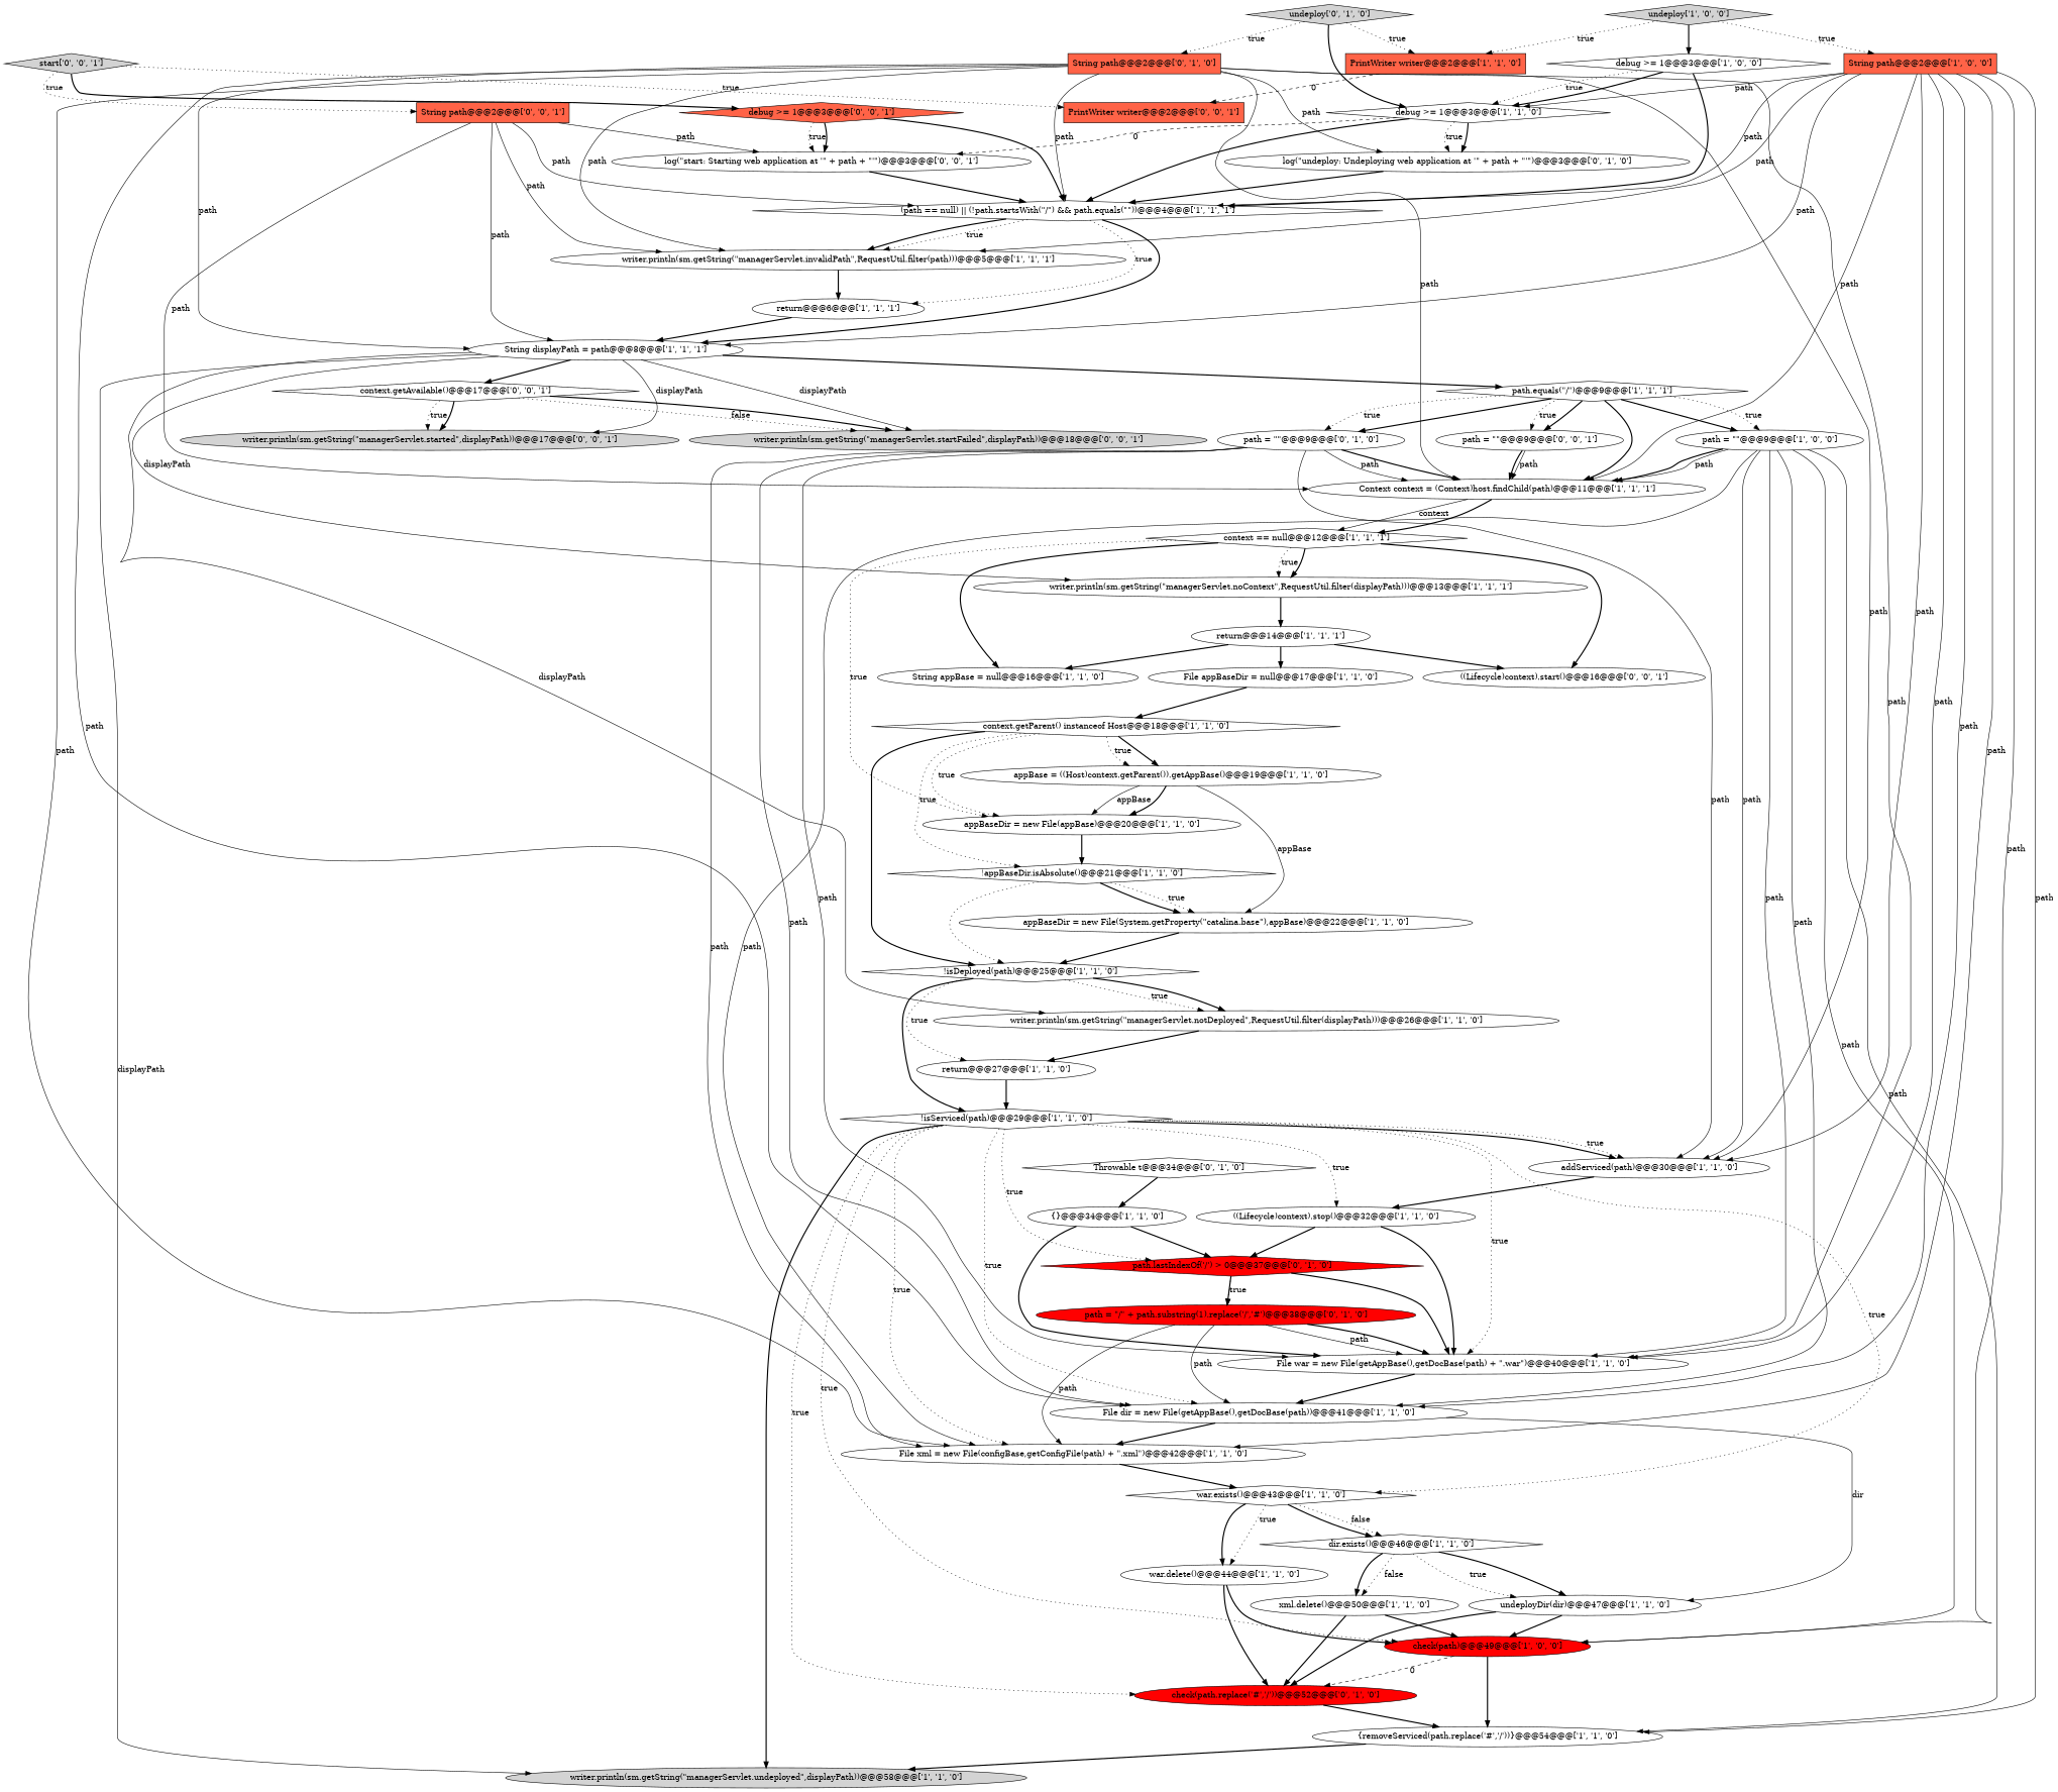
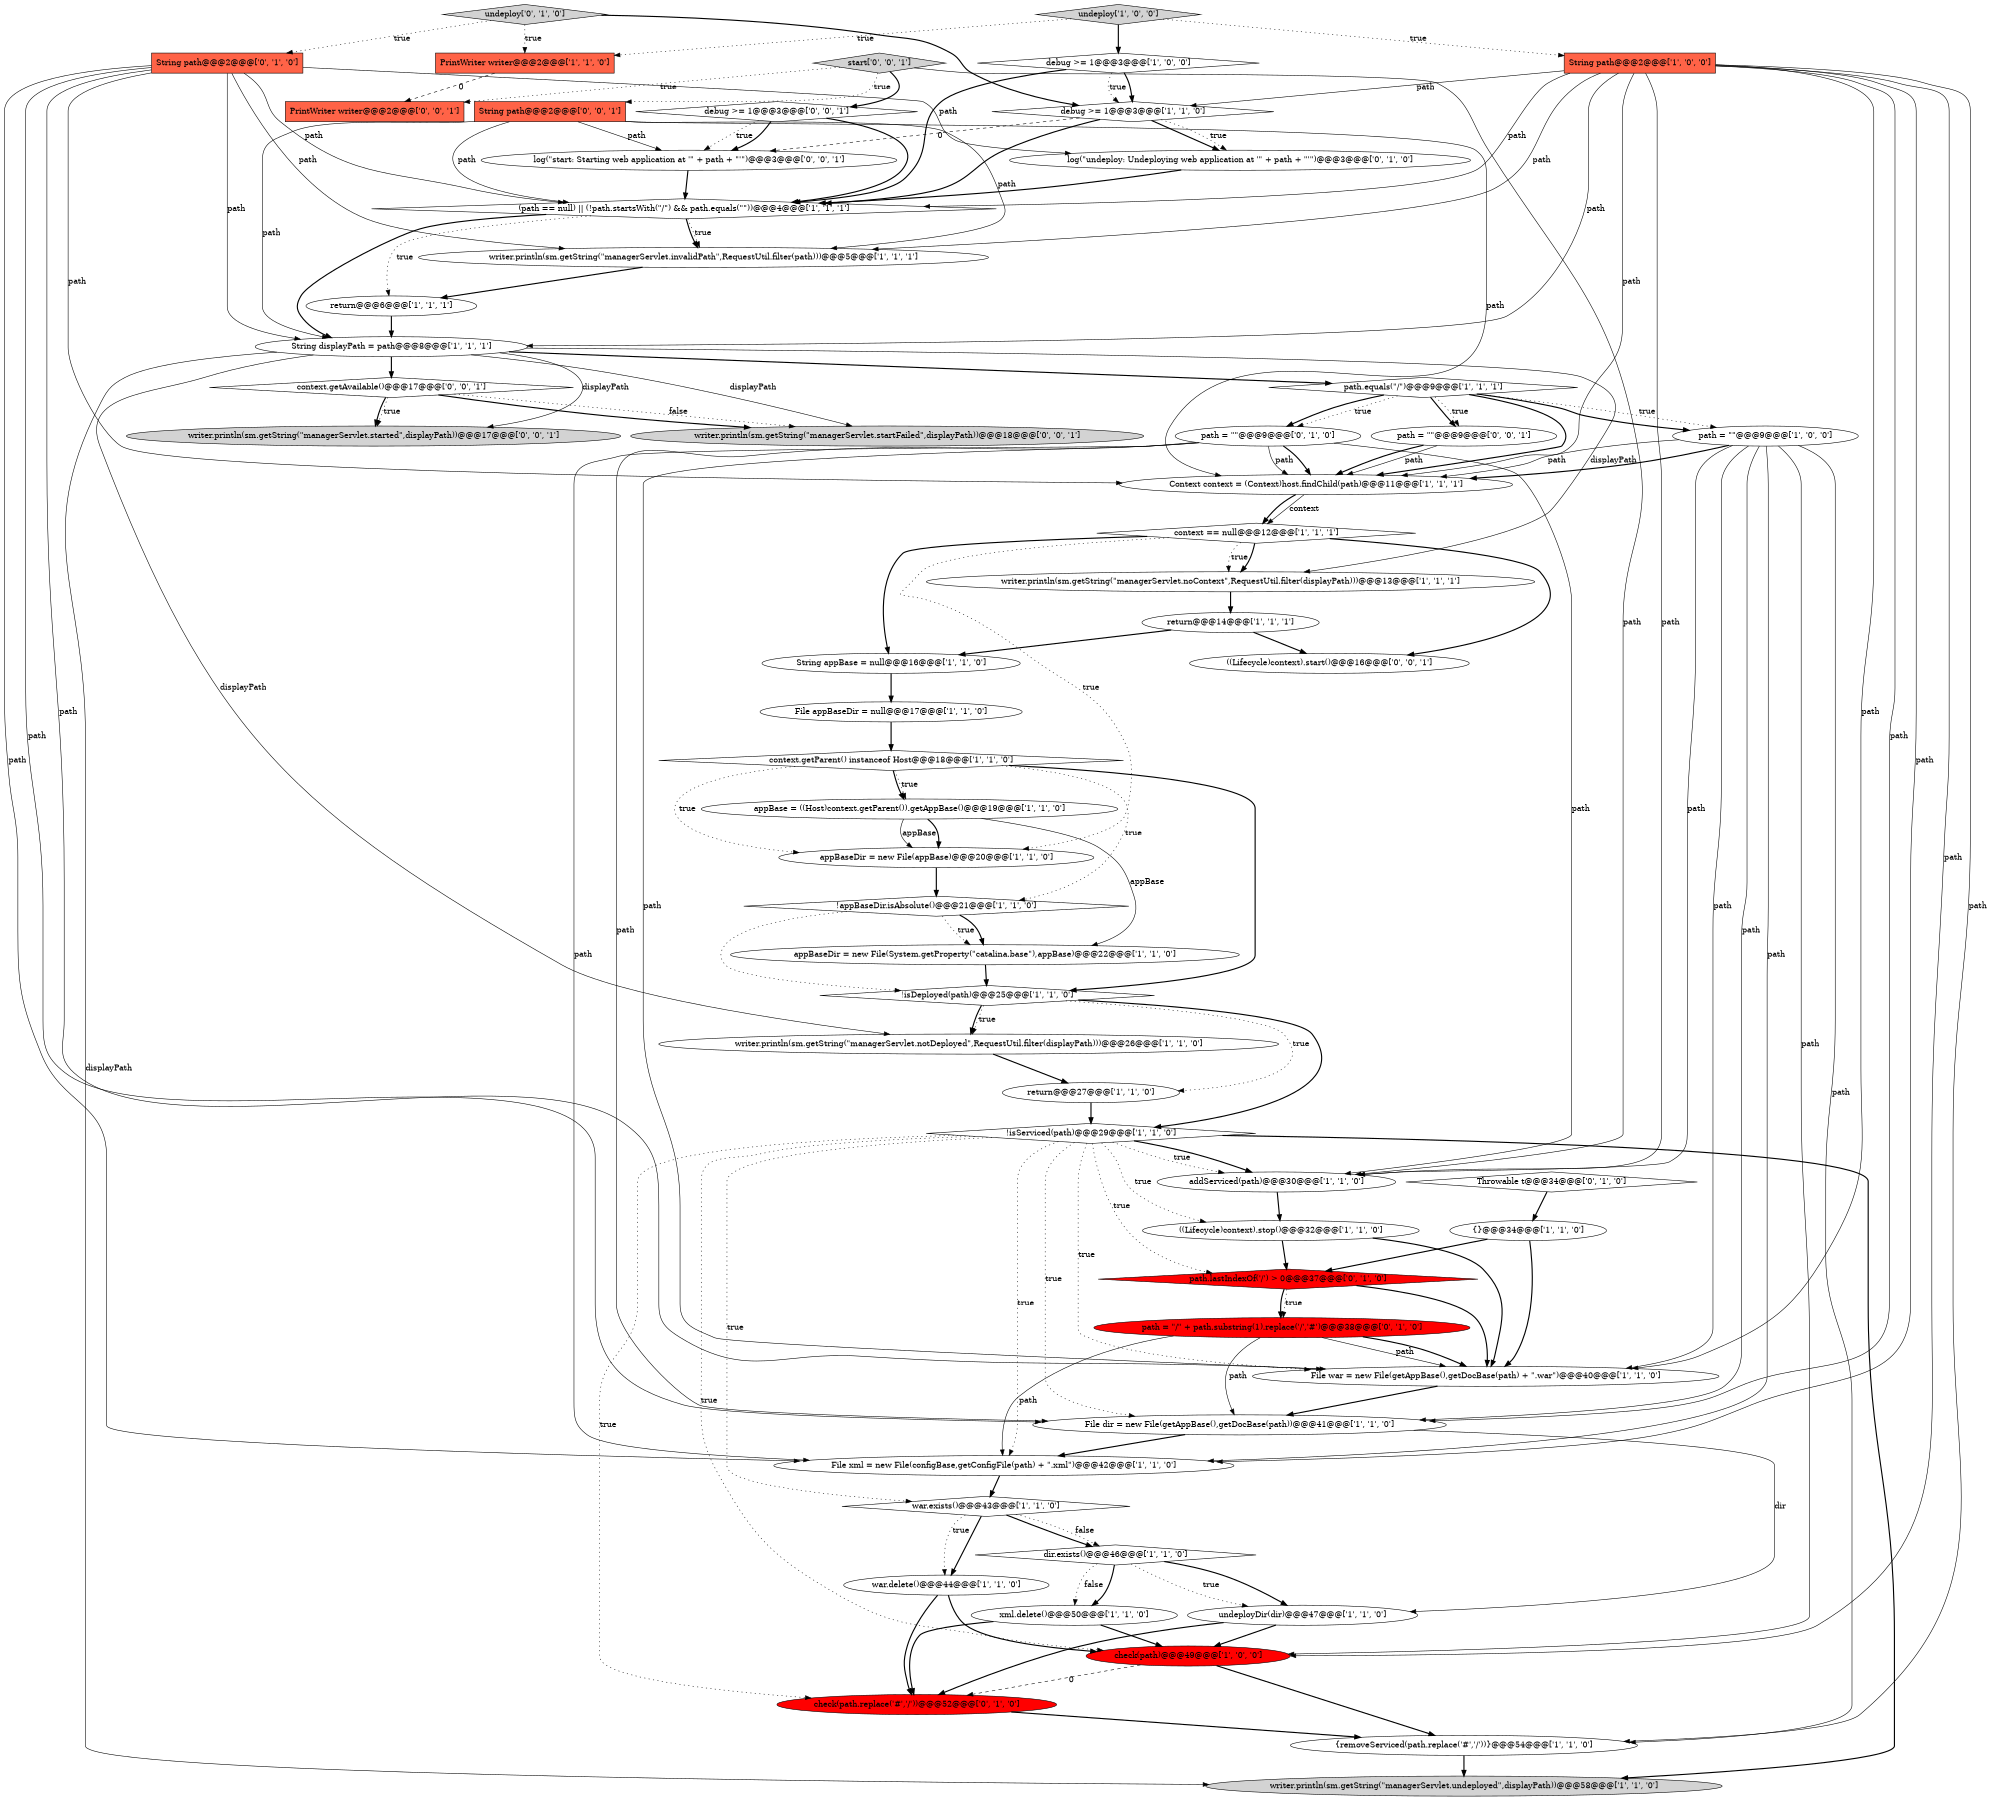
  digraph {
    node [fillcolor=white shape=ellipse style=filled]
    edge [style=bold]
    n1 [fillcolor=tomato label="String path@@@2@@@['0', '1', '0']" shape=box]
    n2 [label="String displayPath = path@@@8@@@['1', '1', '1']"]
    n3 [label="File dir = new File(getAppBase(),getDocBase(path))@@@41@@@['1', '1', '0']"]
    n4 [label="File war = new File(getAppBase(),getDocBase(path) + \".war\")@@@40@@@['1', '1', '0']"]
    n5 [label="writer.println(sm.getString(\"managerServlet.invalidPath\",RequestUtil.filter(path)))@@@5@@@['1', '1', '1']"]
    n6 [label="Context context = (Context)host.findChild(path)@@@11@@@['1', '1', '1']"]
    n7 [label="File xml = new File(configBase,getConfigFile(path) + \".xml\")@@@42@@@['1', '1', '0']"]
    n8 [label="addServiced(path)@@@30@@@['1', '1', '0']"]
    n9 [label="log(\"undeploy: Undeploying web application at '\" + path + \"'\")@@@3@@@['0', '1', '0']"]
    n10 [label="(path == null) || (!path.startsWith(\"/\") && path.equals(\"\"))@@@4@@@['1', '1', '1']" shape=diamond]
    n11 [fillcolor=lightgray label="writer.println(sm.getString(\"managerServlet.undeployed\",displayPath))@@@58@@@['1', '1', '0']"]
    n12 [label="writer.println(sm.getString(\"managerServlet.notDeployed\",RequestUtil.filter(displayPath)))@@@26@@@['1', '1', '0']"]
    n13 [label="context.getAvailable()@@@17@@@['0', '0', '1']" shape=diamond]
    n14 [label="path.equals(\"/\")@@@9@@@['1', '1', '1']" shape=diamond]
    n15 [fillcolor=lightgray label="writer.println(sm.getString(\"managerServlet.startFailed\",displayPath))@@@18@@@['0', '0', '1']"]
    n16 [fillcolor=lightgray label="writer.println(sm.getString(\"managerServlet.started\",displayPath))@@@17@@@['0', '0', '1']"]
    n17 [label="writer.println(sm.getString(\"managerServlet.noContext\",RequestUtil.filter(displayPath)))@@@13@@@['1', '1', '1']"]
    n18 [label="undeployDir(dir)@@@47@@@['1', '1', '0']"]
    n19 [label="return@@@6@@@['1', '1', '1']"]
    n20 [label="context == null@@@12@@@['1', '1', '1']" shape=diamond]
    n21 [label="war.exists()@@@43@@@['1', '1', '0']" shape=diamond]
    n22 [label="((Lifecycle)context).stop()@@@32@@@['1', '1', '0']"]
    n23 [label="!isServiced(path)@@@29@@@['1', '1', '0']" shape=diamond]
    n24 [fillcolor=red label="check(path.replace('#','/'))@@@52@@@['0', '1', '0']"]
    n25 [fillcolor=red label="path.lastIndexOf('/') > 0@@@37@@@['0', '1', '0']" shape=diamond]
    n26 [fillcolor=red label="check(path)@@@49@@@['1', '0', '0']"]
    n27 [label="{removeServiced(path.replace('#','/'))}@@@54@@@['1', '1', '0']"]
    n28 [fillcolor=red label="path = \"/\" + path.substring(1).replace('/','#')@@@38@@@['0', '1', '0']"]
    n29 [label="war.delete()@@@44@@@['1', '1', '0']"]
    n30 [label="dir.exists()@@@46@@@['1', '1', '0']" shape=diamond]
    n31 [label="appBaseDir = new File(appBase)@@@20@@@['1', '1', '0']"]
    n32 [label="!appBaseDir.isAbsolute()@@@21@@@['1', '1', '0']" shape=diamond]
    n33 [label="!isDeployed(path)@@@25@@@['1', '1', '0']" shape=diamond]
    n34 [label="appBaseDir = new File(System.getProperty(\"catalina.base\"),appBase)@@@22@@@['1', '1', '0']"]
    n35 [label="return@@@27@@@['1', '1', '0']"]
    n36 [label="((Lifecycle)context).start()@@@16@@@['0', '0', '1']"]
    n37 [label="path = \"\"@@@9@@@['0', '0', '1']"]
    n38 [label="path = \"\"@@@9@@@['0', '1', '0']"]
    n39 [label="path = \"\"@@@9@@@['1', '0', '0']"]
    n40 [label="return@@@14@@@['1', '1', '1']"]
    n41 [label="String appBase = null@@@16@@@['1', '1', '0']"]
    n42 [label="File appBaseDir = null@@@17@@@['1', '1', '0']"]
    n43 [label="context.getParent() instanceof Host@@@18@@@['1', '1', '0']" shape=diamond]
    n44 [label="appBase = ((Host)context.getParent()).getAppBase()@@@19@@@['1', '1', '0']"]
    n45 [label="{}@@@34@@@['1', '1', '0']"]
    n46 [fillcolor=lightgray label="undeploy['0', '1', '0']" shape=diamond]
    n47 [label="debug >= 1@@@3@@@['1', '1', '0']" shape=diamond]
    n48 [fillcolor=tomato label="PrintWriter writer@@@2@@@['1', '1', '0']" shape=box]
    n49 [label="log(\"start: Starting web application at '\" + path + \"'\")@@@3@@@['0', '0', '1']"]
    n50 [fillcolor=tomato label="PrintWriter writer@@@2@@@['0', '0', '1']" shape=box]
    n51 [fillcolor=lightgray label="undeploy['1', '0', '0']" shape=diamond]
    n52 [label="debug >= 1@@@3@@@['1', '0', '0']" shape=diamond]
    n53 [fillcolor=tomato label="String path@@@2@@@['1', '0', '0']" shape=box]
    n54 [fillcolor=tomato label="String path@@@2@@@['0', '0', '1']" shape=box]
    n55 [label="Throwable t@@@34@@@['0', '1', '0']" shape=diamond]
    n56 [label="xml.delete()@@@50@@@['1', '1', '0']"]
-   n57 [fillcolor=tomato label="debug >= 1@@@3@@@['0', '0', '1']" shape=diamond]
+   n57 [label="debug >= 1@@@3@@@['0', '0', '1']" shape=diamond]
    n58 [fillcolor=lightgray label="start['0', '0', '1']" shape=diamond]
    n1 -> n2 [label=path style=solid]
    n1 -> n3 [label=path style=solid]
    n1 -> n4 [label=path style=solid]
    n1 -> n5 [label=path style=solid]
    n1 -> n6 [label=path style=solid]
    n1 -> n7 [label=path style=solid]
-   n1 -> n8 [label=path style=solid]
+   n58 -> n8 [label=path style=solid]
    n1 -> n9 [label=path style=solid]
    n1 -> n10 [label=path style=solid]
    n2 -> n11 [label=displayPath style=solid]
    n2 -> n12 [label=displayPath style=solid]
    n2 -> n13
    n2 -> n14
    n2 -> n15 [label=displayPath style=solid]
    n2 -> n16 [label=displayPath style=solid]
    n2 -> n17 [label=displayPath style=solid]
    n3 -> n7
    n3 -> n18 [label=dir style=solid]
    n4 -> n3
    n5 -> n19
    n6 -> n20 [label=context style=solid]
    n6 -> n20
    n7 -> n21
    n8 -> n22
    n9 -> n10
    n10 -> n2
    n10 -> n5 [label=true style=dotted]
    n10 -> n5
    n10 -> n19 [label=true style=dotted]
    n12 -> n35
    n13 -> n15 [label=false style=dotted]
    n13 -> n15
    n13 -> n16 [label=true style=dotted]
    n13 -> n16
    n14 -> n6
    n14 -> n37
    n14 -> n37 [label=true style=dotted]
    n14 -> n38 [label=true style=dotted]
    n14 -> n38
    n14 -> n39 [label=true style=dotted]
    n14 -> n39
    n17 -> n40
    n18 -> n24
    n18 -> n26
    n19 -> n2
    n20 -> n17 [label=true style=dotted]
    n20 -> n17
    n20 -> n31 [label=true style=dotted]
    n20 -> n36
    n20 -> n41
    n21 -> n29
    n21 -> n29 [label=true style=dotted]
    n21 -> n30
    n21 -> n30 [label=false style=dotted]
    n22 -> n4
    n22 -> n25
    n23 -> n3 [label=true style=dotted]
    n23 -> n4 [label=true style=dotted]
    n23 -> n7 [label=true style=dotted]
    n23 -> n8
    n23 -> n8 [label=true style=dotted]
    n23 -> n11
    n23 -> n21 [label=true style=dotted]
    n23 -> n22 [label=true style=dotted]
    n23 -> n24 [label=true style=dotted]
    n23 -> n25 [label=true style=dotted]
    n23 -> n26 [label=true style=dotted]
    n24 -> n27
    n25 -> n4
    n25 -> n28
    n25 -> n28 [label=true style=dotted]
    n26 -> n24 [label=0 style=dashed]
    n26 -> n27
    n27 -> n11
    n28 -> n3 [label=path style=solid]
    n28 -> n4 [label=path style=solid]
    n28 -> n4
    n28 -> n7 [label=path style=solid]
    n29 -> n24
    n29 -> n26
    n30 -> n18
    n30 -> n18 [label=true style=dotted]
    n30 -> n56 [label=false style=dotted]
    n30 -> n56
    n31 -> n32
    n32 -> n33 [style=dotted]
    n32 -> n34 [label=true style=dotted]
    n32 -> n34
    n33 -> n12 [label=true style=dotted]
    n33 -> n12
    n33 -> n23
    n33 -> n35 [label=true style=dotted]
    n34 -> n33
    n35 -> n23
    n37 -> n6
    n37 -> n6 [label=path style=solid]
    n38 -> n3 [label=path style=solid]
    n38 -> n4 [label=path style=solid]
    n38 -> n6
    n38 -> n6 [label=path style=solid]
    n38 -> n7 [label=path style=solid]
    n38 -> n8 [label=path style=solid]
    n39 -> n3 [label=path style=solid]
    n39 -> n4 [label=path style=solid]
    n39 -> n6 [label=path style=solid]
    n39 -> n6
    n39 -> n7 [label=path style=solid]
    n39 -> n8 [label=path style=solid]
    n39 -> n26 [label=path style=solid]
    n39 -> n27 [label=path style=solid]
    n40 -> n36
    n40 -> n41
-   n40 -> n42
+   n41 -> n42
    n42 -> n43
    n43 -> n31 [label=true style=dotted]
    n43 -> n32 [label=true style=dotted]
    n43 -> n33
    n43 -> n44
    n43 -> n44 [label=true style=dotted]
    n44 -> n31 [label=appBase style=solid]
    n44 -> n31
    n44 -> n34 [label=appBase style=solid]
    n45 -> n4
    n45 -> n25
    n46 -> n1 [label=true style=dotted]
    n46 -> n47
    n46 -> n48 [label=true style=dotted]
    n47 -> n9
    n47 -> n9 [label=true style=dotted]
    n47 -> n10
    n47 -> n49 [label=0 style=dashed]
    n48 -> n50 [label=0 style=dashed]
    n49 -> n10
    n51 -> n48 [label=true style=dotted]
    n51 -> n52
    n51 -> n53 [label=true style=dotted]
    n52 -> n10
    n52 -> n47
    n52 -> n47 [label=true style=dotted]
    n53 -> n2 [label=path style=solid]
    n53 -> n3 [label=path style=solid]
    n53 -> n4 [label=path style=solid]
    n53 -> n5 [label=path style=solid]
    n53 -> n6 [label=path style=solid]
    n53 -> n7 [label=path style=solid]
    n53 -> n8 [label=path style=solid]
    n53 -> n10 [label=path style=solid]
    n53 -> n26 [label=path style=solid]
    n53 -> n27 [label=path style=solid]
    n53 -> n47 [label=path style=solid]
    n54 -> n2 [label=path style=solid]
    n54 -> n5 [label=path style=solid]
    n54 -> n6 [label=path style=solid]
    n54 -> n10 [label=path style=solid]
    n54 -> n49 [label=path style=solid]
    n55 -> n45
    n56 -> n24
    n56 -> n26
    n57 -> n10
    n57 -> n49 [label=true style=dotted]
    n57 -> n49
    n58 -> n50 [label=true style=dotted]
    n58 -> n54 [label=true style=dotted]
    n58 -> n57
  }
